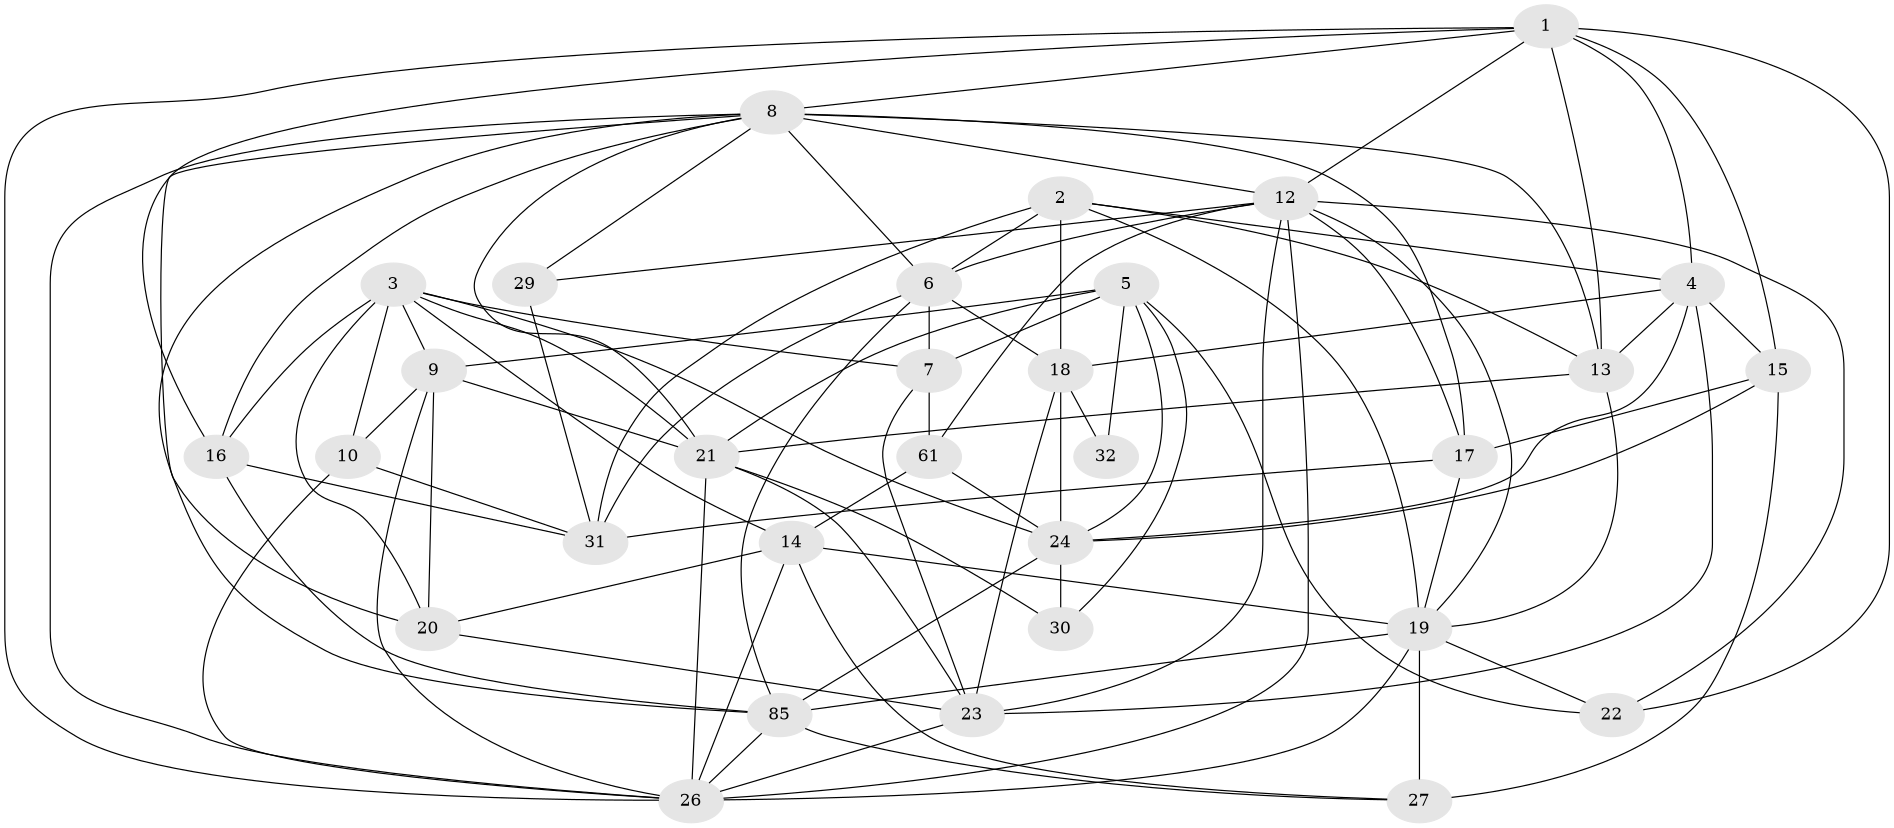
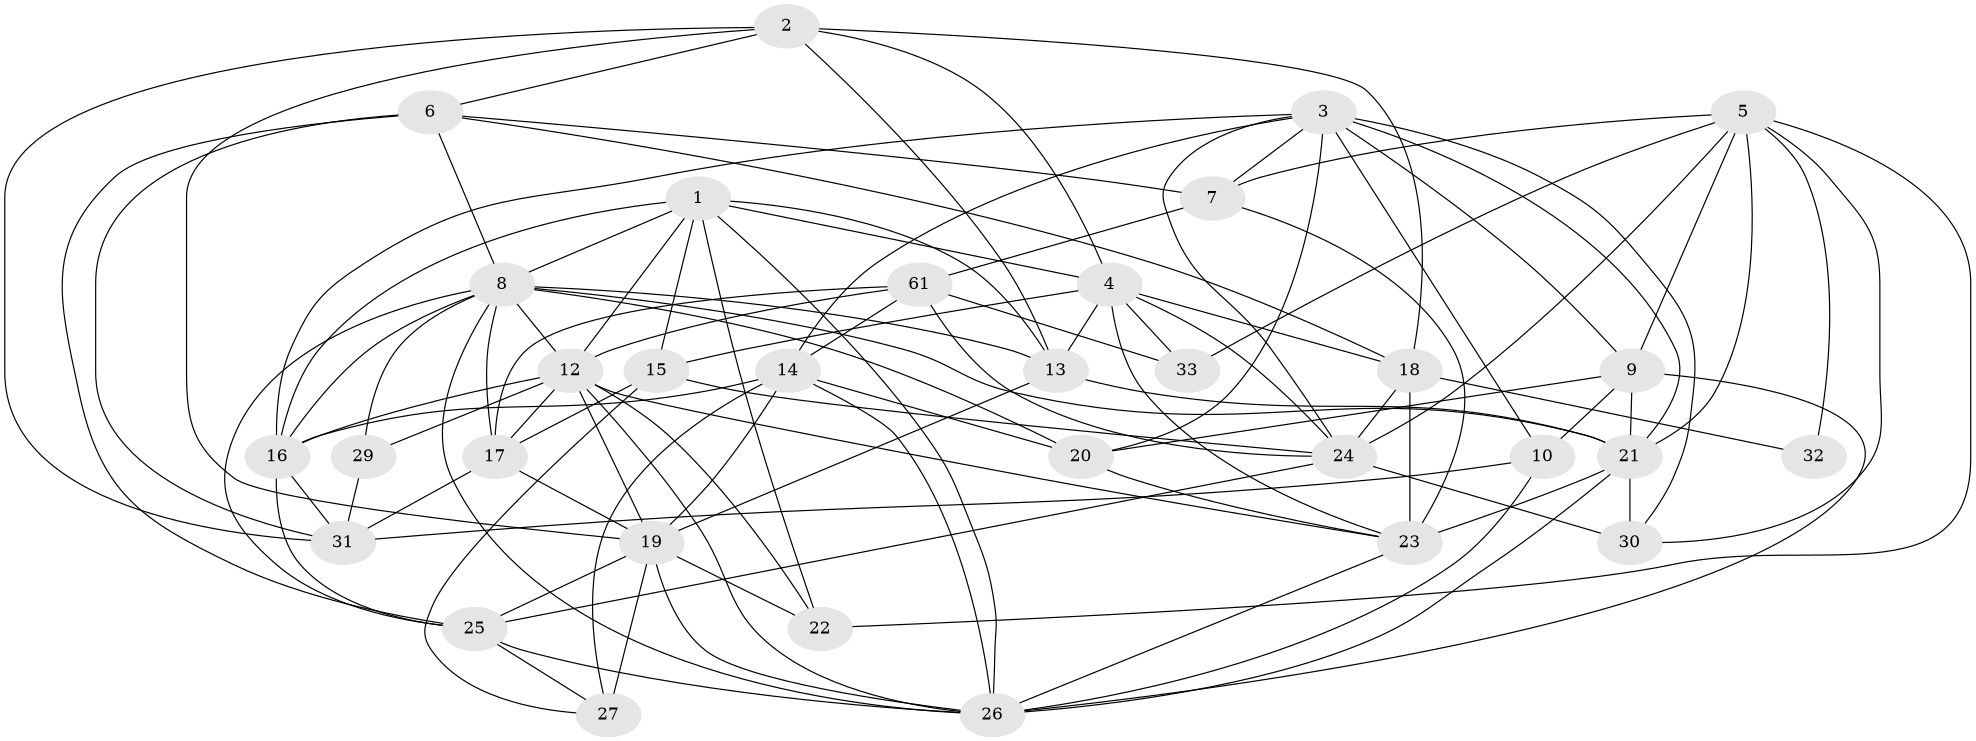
  graph {
    node [color=gray90 style=filled]
    edge [weight=1.0]
    1
    4
    8
    12
    13
    15
    16
    22
    26
    18
    24
    23
+   33
    20
    21
-   25 [label=85]
+   25
    17
    29
    19
    27
    31
    2
    6
    7
    32
    3
    9
    10
    14
    30
    n31 [label=61]
    5
    1 -- 4
    1 -- 8
    1 -- 12
    1 -- 13
    1 -- 15
    1 -- 16
    1 -- 22
    1 -- 26
    4 -- 13
    4 -- 15
    4 -- 18
    4 -- 24
    4 -- 23
+   4 -- 33 [weight=2.0]
    8 -- 12
    8 -- 13 [weight=2.0]
    8 -- 16
    8 -- 26
    8 -- 20
    8 -- 21
    8 -- 25
    8 -- 17
    8 -- 29
-   12 -- 6
+   12 -- 16
    12 -- 22
    12 -- 26
    12 -- 23
    12 -- 17 [weight=2.0]
    12 -- 29 [weight=2.0]
    12 -- 19
    13 -- 21 [weight=2.0]
    13 -- 19
    15 -- 24
    15 -- 17 [weight=2.0]
    15 -- 27
    16 -- 25 [weight=3.0]
    16 -- 31
    18 -- 24 [weight=3.0]
    18 -- 23 [weight=2.0]
    18 -- 32
    24 -- 25
    24 -- 30
    23 -- 26
    20 -- 23
    21 -- 26
    21 -- 23
    21 -- 30 [weight=3.0]
    25 -- 26
    25 -- 27
    17 -- 19
    17 -- 31
    29 -- 31
    19 -- 22
    19 -- 26
    19 -- 25 [weight=2.0]
    19 -- 27 [weight=3.0]
    2 -- 4 [weight=2.0]
    2 -- 13
    2 -- 18 [weight=2.0]
    2 -- 19
    2 -- 31 [weight=3.0]
    2 -- 6
    6 -- 8
    6 -- 18
    6 -- 25
    6 -- 31
    6 -- 7
    7 -- 23
    7 -- n31
    3 -- 16 [weight=2.0]
    3 -- 24
    3 -- 20 [weight=2.0]
    3 -- 21 [weight=2.0]
    3 -- 7
    3 -- 9
    3 -- 10
    3 -- 14
+   3 -- 30
    9 -- 26
    9 -- 20
    9 -- 21
    9 -- 10
    10 -- 26
    10 -- 31
+   14 -- 16 [weight=2.0]
    14 -- 26
    14 -- 20
    14 -- 19
    14 -- 27
    n31 -- 12
    n31 -- 24
+   n31 -- 33
+   n31 -- 17 [weight=3.0]
    n31 -- 14
    5 -- 22
    5 -- 24
+   5 -- 33
    5 -- 21
    5 -- 7 [weight=2.0]
    5 -- 32
    5 -- 9
    5 -- 30
  }
